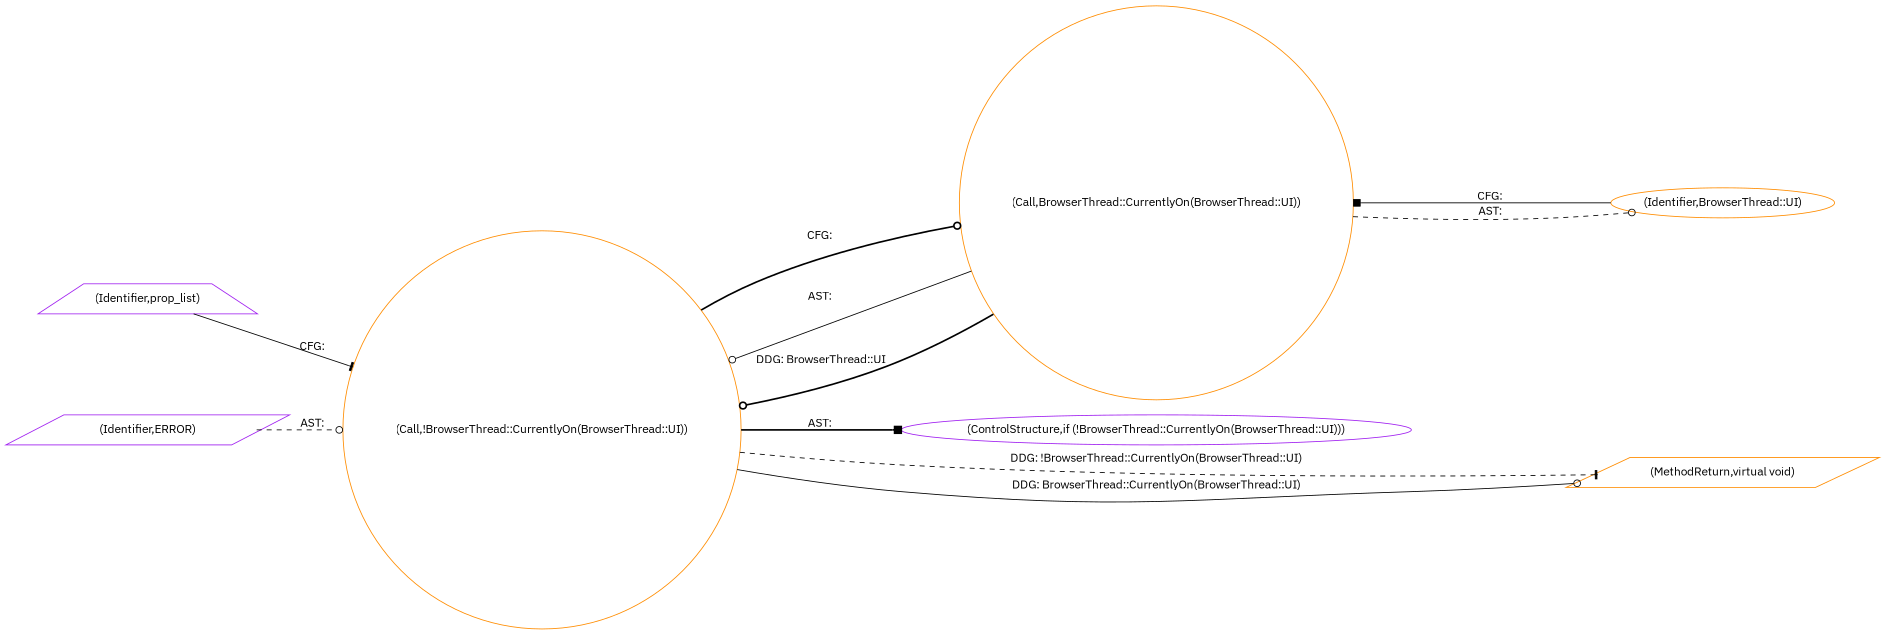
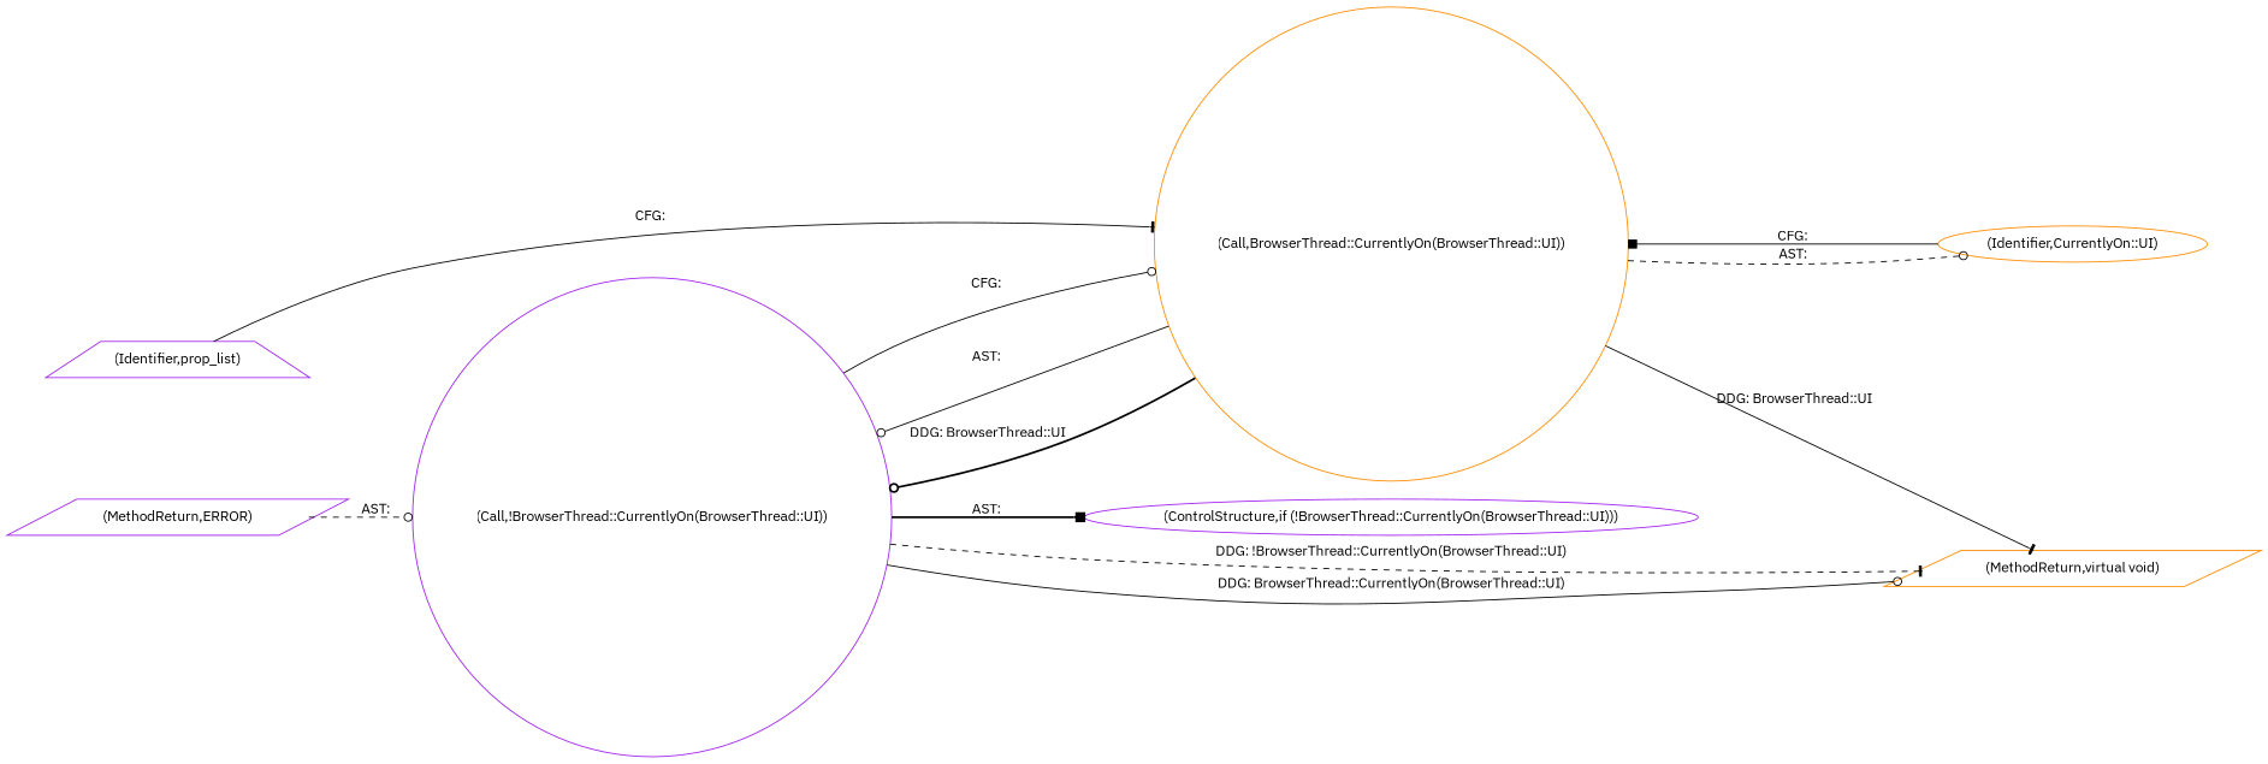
  digraph {
    fontname="IBM Plex Sans"
    rankdir=LR
    node [color=purple fontname="IBM Plex Sans" shape=circle]
    edge [arrowhead=odot fontname="IBM Plex Sans" style=solid]
-   n1 [color=darkorange label="(Call,!BrowserThread::CurrentlyOn(BrowserThread::UI))"]
+   n1 [label="(Call,!BrowserThread::CurrentlyOn(BrowserThread::UI))"]
    n2 [color=darkorange label="(Call,BrowserThread::CurrentlyOn(BrowserThread::UI))"]
    n3 [label="(ControlStructure,if (!BrowserThread::CurrentlyOn(BrowserThread::UI)))" shape=ellipse]
    n4 [color=darkorange label="(MethodReturn,virtual void)" shape=parallelogram]
-   n5 [color=darkorange label="(Identifier,BrowserThread::UI)" shape=ellipse]
-   n6 [label="(Identifier,ERROR)" shape=parallelogram]
+   n5 [color=darkorange label="(Identifier,CurrentlyOn::UI)" shape=ellipse]
+   n6 [label="(MethodReturn,ERROR)" shape=parallelogram]
    n7 [label="(Identifier,prop_list)" shape=trapezium]
-   n1 -> n2 [label="CFG: " style=bold]
+   n1 -> n2 [label="CFG: "]
    n1 -> n3 [arrowhead=box label="AST: " style=bold]
    n1 -> n4 [arrowhead=tee label="DDG: !BrowserThread::CurrentlyOn(BrowserThread::UI)" style=dashed]
    n1 -> n4 [label="DDG: BrowserThread::CurrentlyOn(BrowserThread::UI)"]
    n2 -> n1 [label="AST: "]
    n2 -> n1 [label="DDG: BrowserThread::UI" style=bold]
+   n2 -> n4 [arrowhead=tee label="DDG: BrowserThread::UI"]
    n2 -> n5 [label="AST: " style=dashed]
    n5 -> n2 [arrowhead=box label="CFG: "]
    n6 -> n1 [label="AST: " style=dashed]
-   n7 -> n1 [arrowhead=tee label="CFG: "]
+   n7 -> n2 [arrowhead=tee label="CFG: "]
  }
